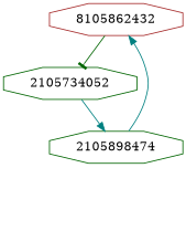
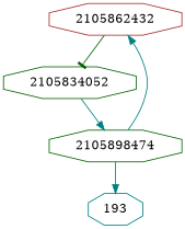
  strict digraph {
    node [color=darkgreen shape=octagon]
    edge [arrowhead=normal color=teal]
-   2105862432 [color=brown label=8105862432]
-   2105834052 [label=2105734052]
+   2105862432 [color=brown]
+   2105834052
+   193 [color=teal]
    n4 [label=2105898474]
    2105862432 -> 2105834052 [arrowhead=tee color=darkgreen]
    2105834052 -> n4
    n4 -> 2105862432
+   n4 -> 193
  }
